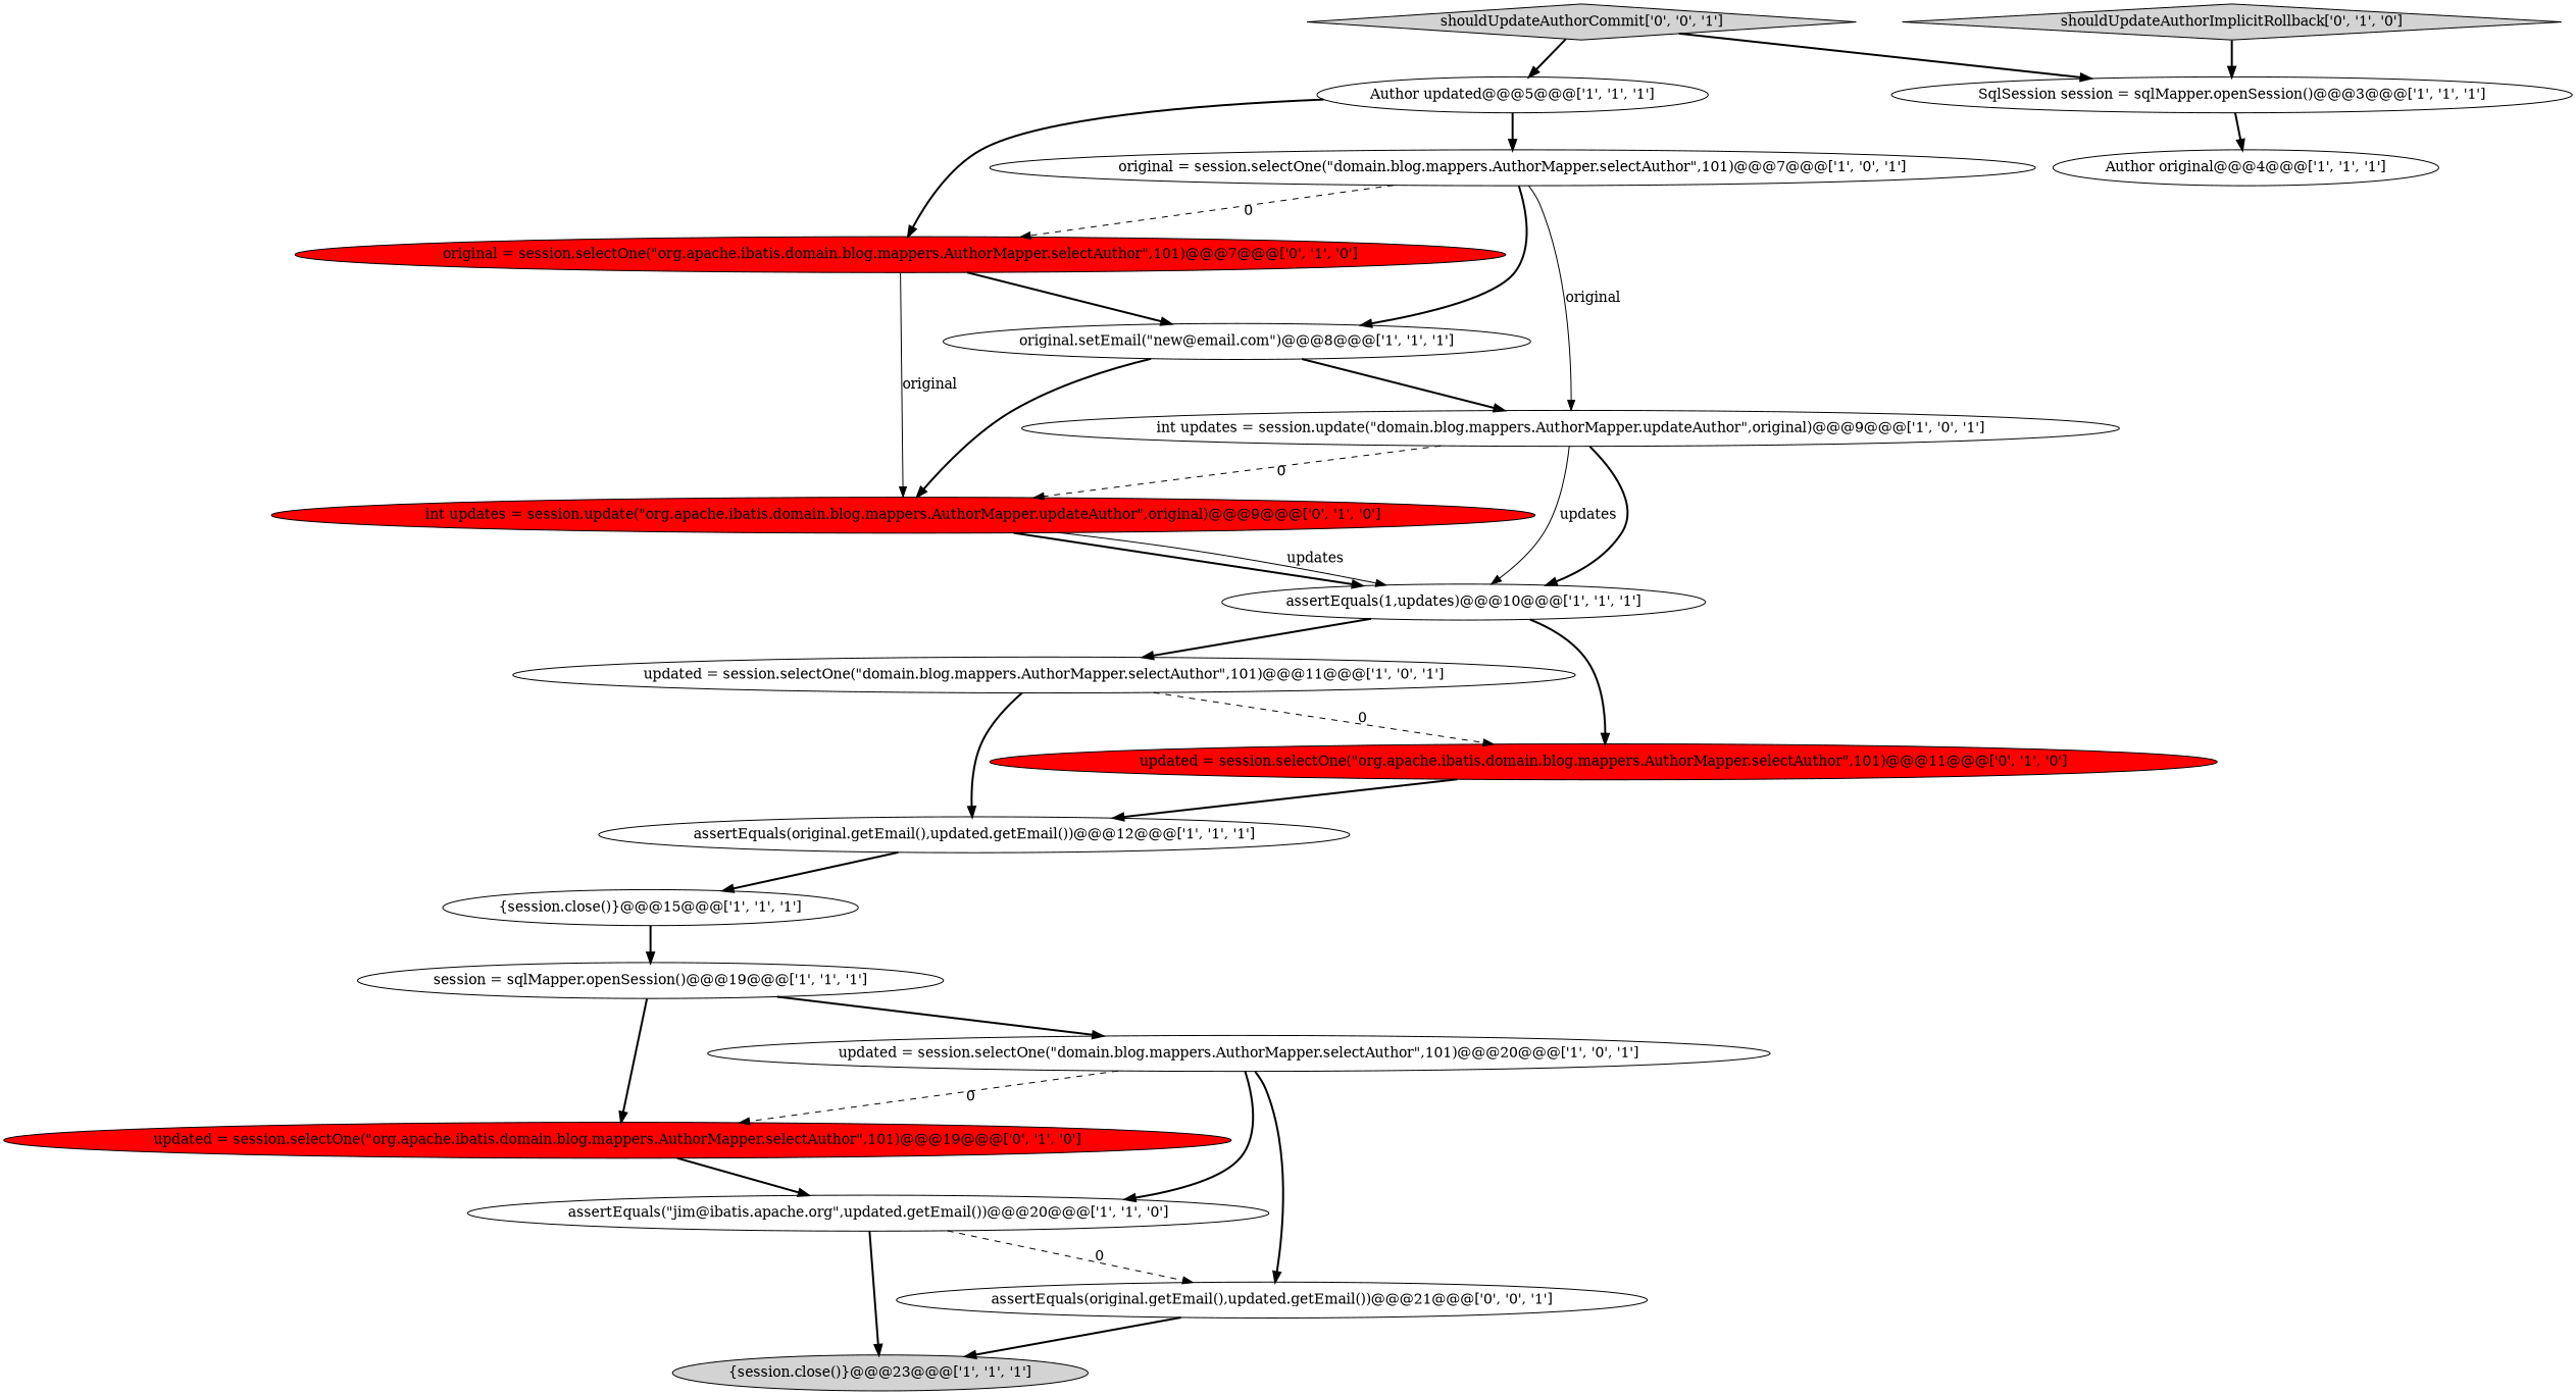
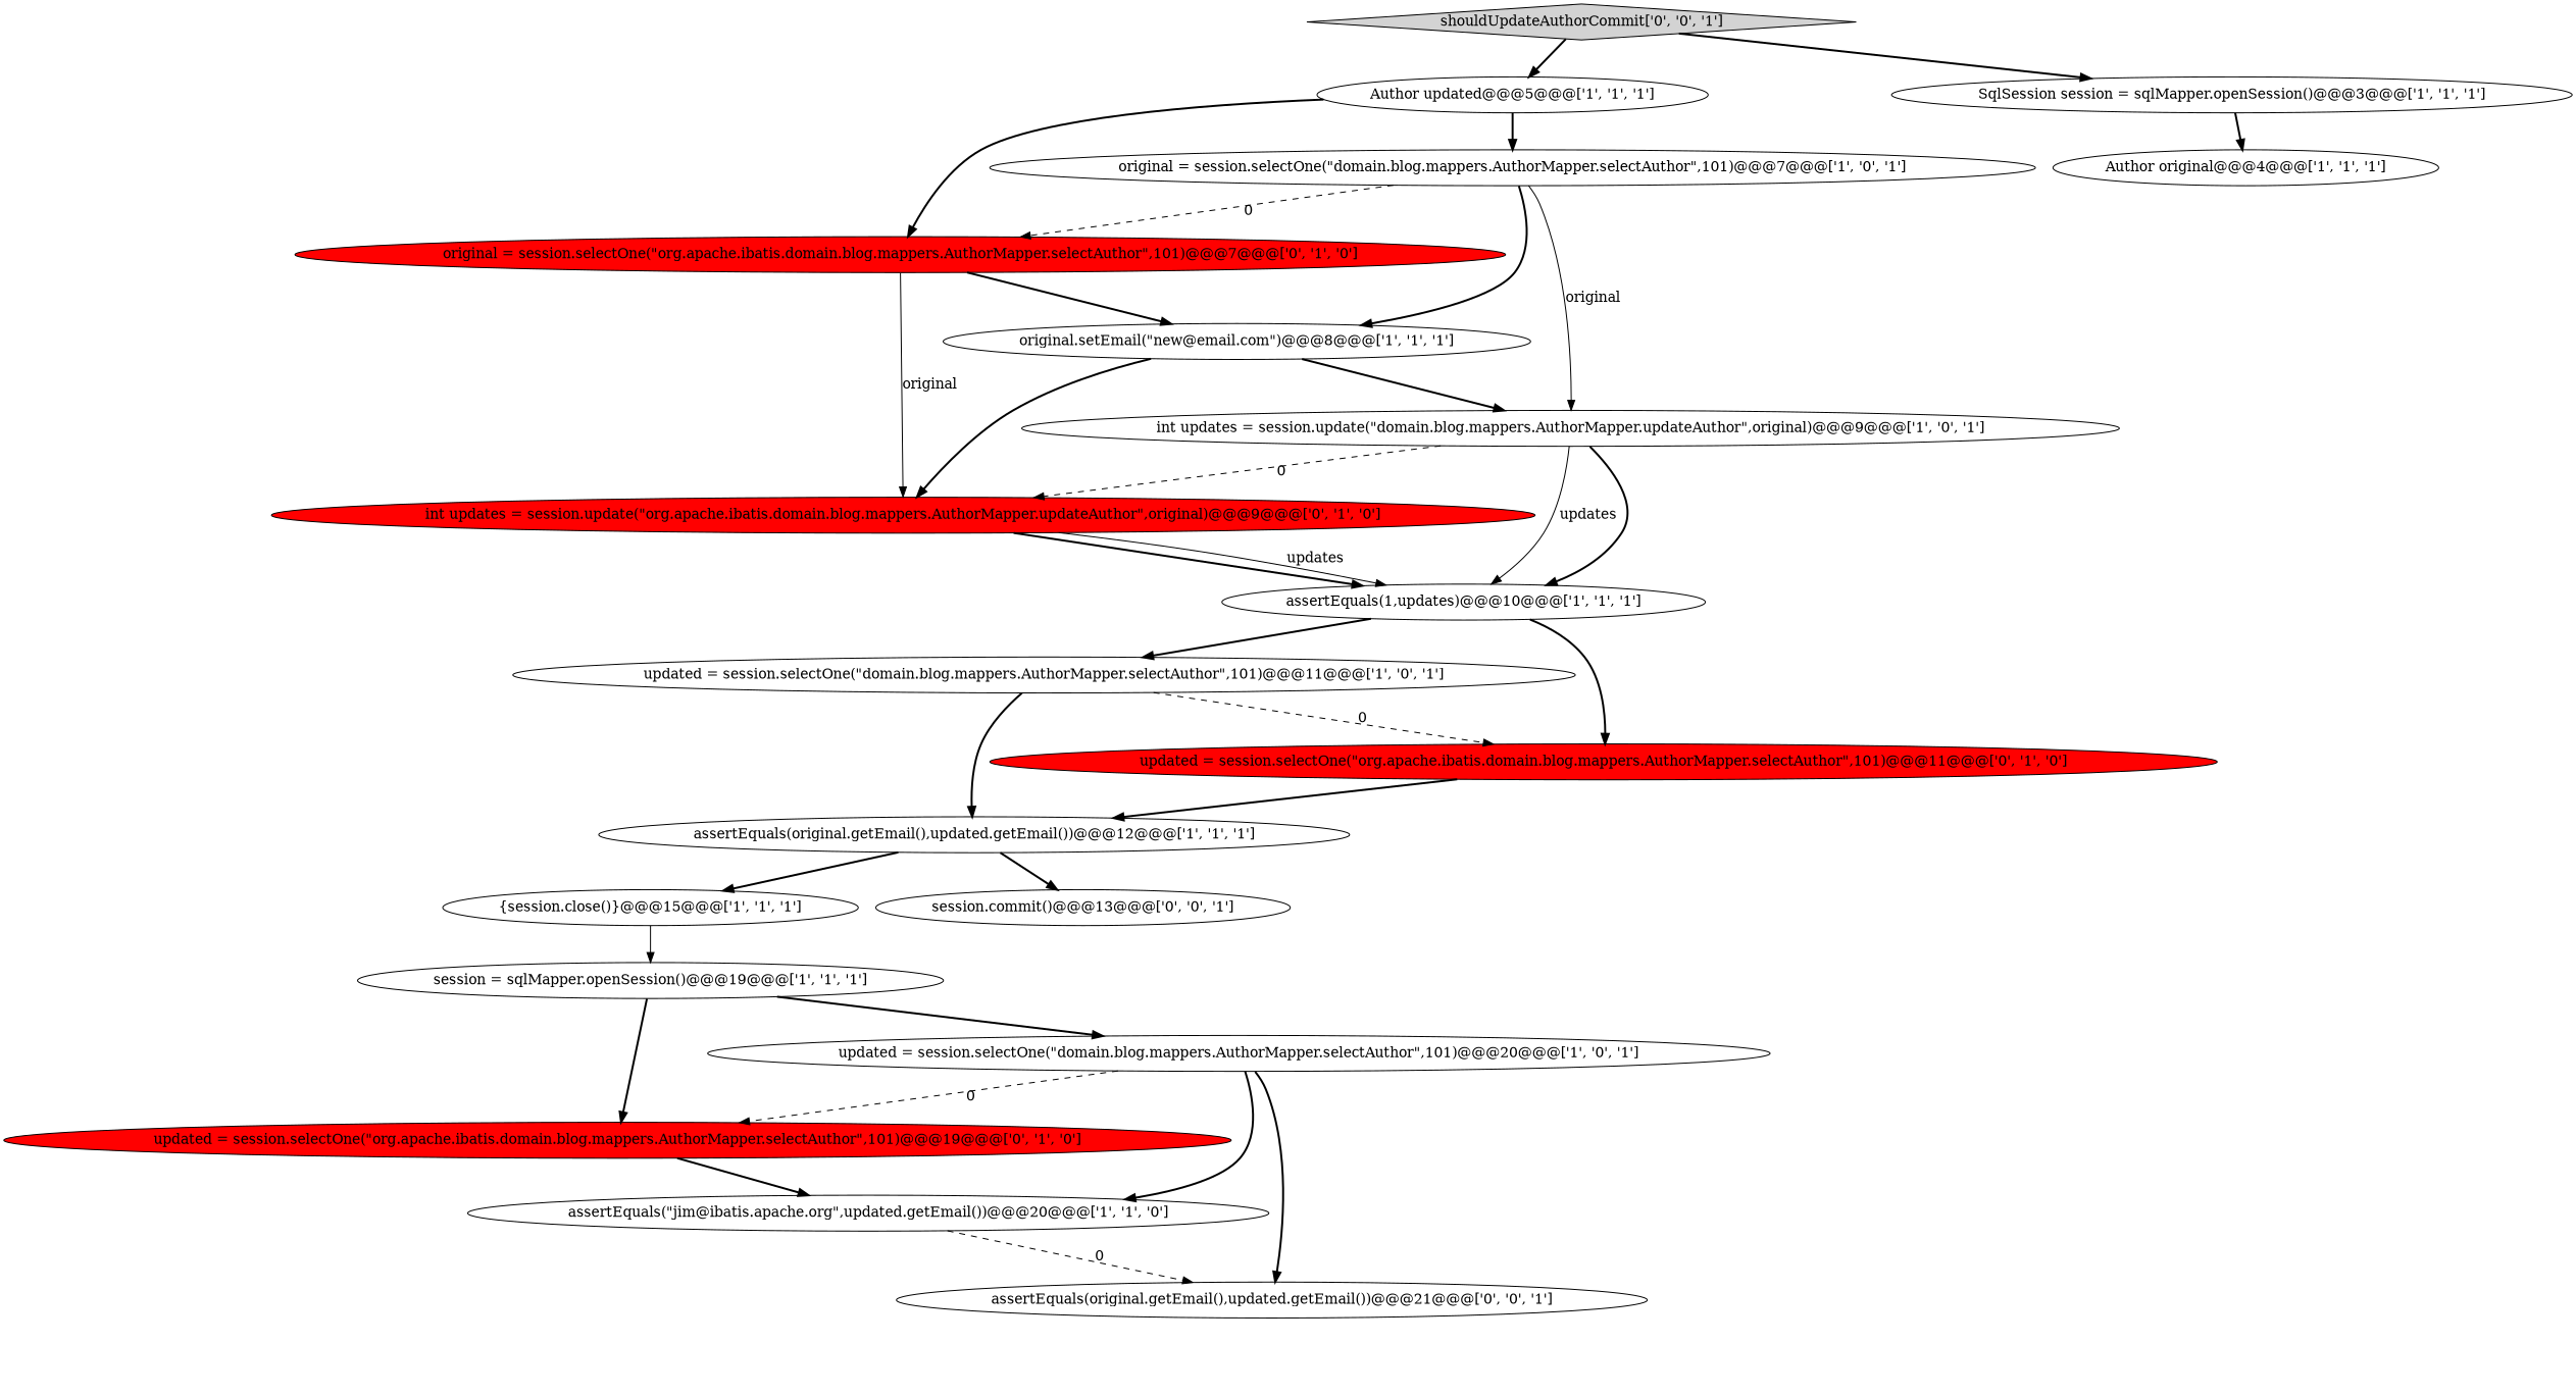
  digraph {
    node [fillcolor=white shape=ellipse style=filled]
    edge [style=bold]
    n1 [label="{session.close()}@@@15@@@['1', '1', '1']"]
    n2 [label="session = sqlMapper.openSession()@@@19@@@['1', '1', '1']"]
    n3 [fillcolor=red label="updated = session.selectOne(\"org.apache.ibatis.domain.blog.mappers.AuthorMapper.selectAuthor\",101)@@@19@@@['0', '1', '0']"]
    n4 [label="updated = session.selectOne(\"domain.blog.mappers.AuthorMapper.selectAuthor\",101)@@@20@@@['1', '0', '1']"]
    n5 [label="original = session.selectOne(\"domain.blog.mappers.AuthorMapper.selectAuthor\",101)@@@7@@@['1', '0', '1']"]
    n6 [fillcolor=red label="original = session.selectOne(\"org.apache.ibatis.domain.blog.mappers.AuthorMapper.selectAuthor\",101)@@@7@@@['0', '1', '0']"]
    n7 [label="original.setEmail(\"new@email.com\")@@@8@@@['1', '1', '1']"]
    n8 [label="int updates = session.update(\"domain.blog.mappers.AuthorMapper.updateAuthor\",original)@@@9@@@['1', '0', '1']"]
    n9 [fillcolor=red label="int updates = session.update(\"org.apache.ibatis.domain.blog.mappers.AuthorMapper.updateAuthor\",original)@@@9@@@['0', '1', '0']"]
    n10 [label="assertEquals(1,updates)@@@10@@@['1', '1', '1']"]
    n11 [fillcolor=lightgray label="shouldUpdateAuthorCommit['0', '0', '1']" shape=diamond]
    n12 [label="SqlSession session = sqlMapper.openSession()@@@3@@@['1', '1', '1']"]
    n13 [label="Author updated@@@5@@@['1', '1', '1']"]
    n14 [label="Author original@@@4@@@['1', '1', '1']"]
    n15 [label="assertEquals(\"jim@ibatis.apache.org\",updated.getEmail())@@@20@@@['1', '1', '0']"]
-   n16 [fillcolor=lightgray label="{session.close()}@@@23@@@['1', '1', '1']"]
    n17 [label="assertEquals(original.getEmail(),updated.getEmail())@@@21@@@['0', '0', '1']"]
    n18 [label="updated = session.selectOne(\"domain.blog.mappers.AuthorMapper.selectAuthor\",101)@@@11@@@['1', '0', '1']"]
    n19 [fillcolor=red label="updated = session.selectOne(\"org.apache.ibatis.domain.blog.mappers.AuthorMapper.selectAuthor\",101)@@@11@@@['0', '1', '0']"]
    n20 [label="assertEquals(original.getEmail(),updated.getEmail())@@@12@@@['1', '1', '1']"]
-   n22 [fillcolor=lightgray label="shouldUpdateAuthorImplicitRollback['0', '1', '0']" shape=diamond]
-   n1 -> n2
+   n21 [label="session.commit()@@@13@@@['0', '0', '1']"]
+   n1 -> n2 [style=solid]
    n2 -> n3
    n2 -> n4
    n3 -> n15
    n4 -> n3 [label=0 style=dashed]
    n4 -> n15
    n4 -> n17
    n5 -> n6 [label=0 style=dashed]
    n5 -> n7
    n5 -> n8 [label=original style=solid]
    n6 -> n7
    n6 -> n9 [label=original style=solid]
    n7 -> n8
    n7 -> n9
    n8 -> n9 [label=0 style=dashed]
    n8 -> n10 [label=updates style=solid]
    n8 -> n10
    n9 -> n10
    n9 -> n10 [label=updates style=solid]
    n10 -> n18
    n10 -> n19
    n11 -> n12
    n11 -> n13
    n12 -> n14
    n13 -> n5
    n13 -> n6
-   n15 -> n16
    n15 -> n17 [label=0 style=dashed]
-   n17 -> n16
    n18 -> n19 [label=0 style=dashed]
    n18 -> n20
    n19 -> n20
    n20 -> n1
-   n22 -> n12
+   n20 -> n21
  }
